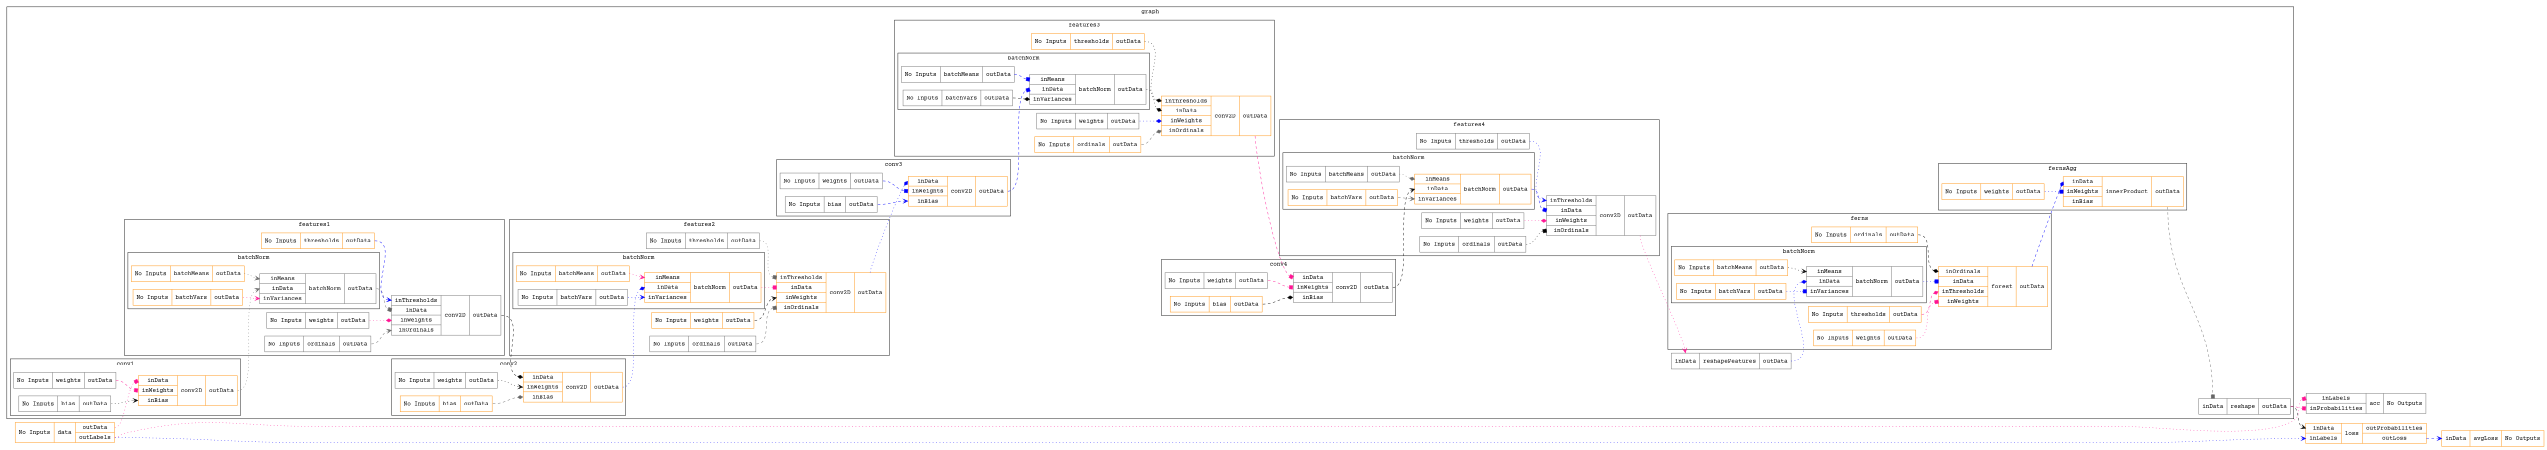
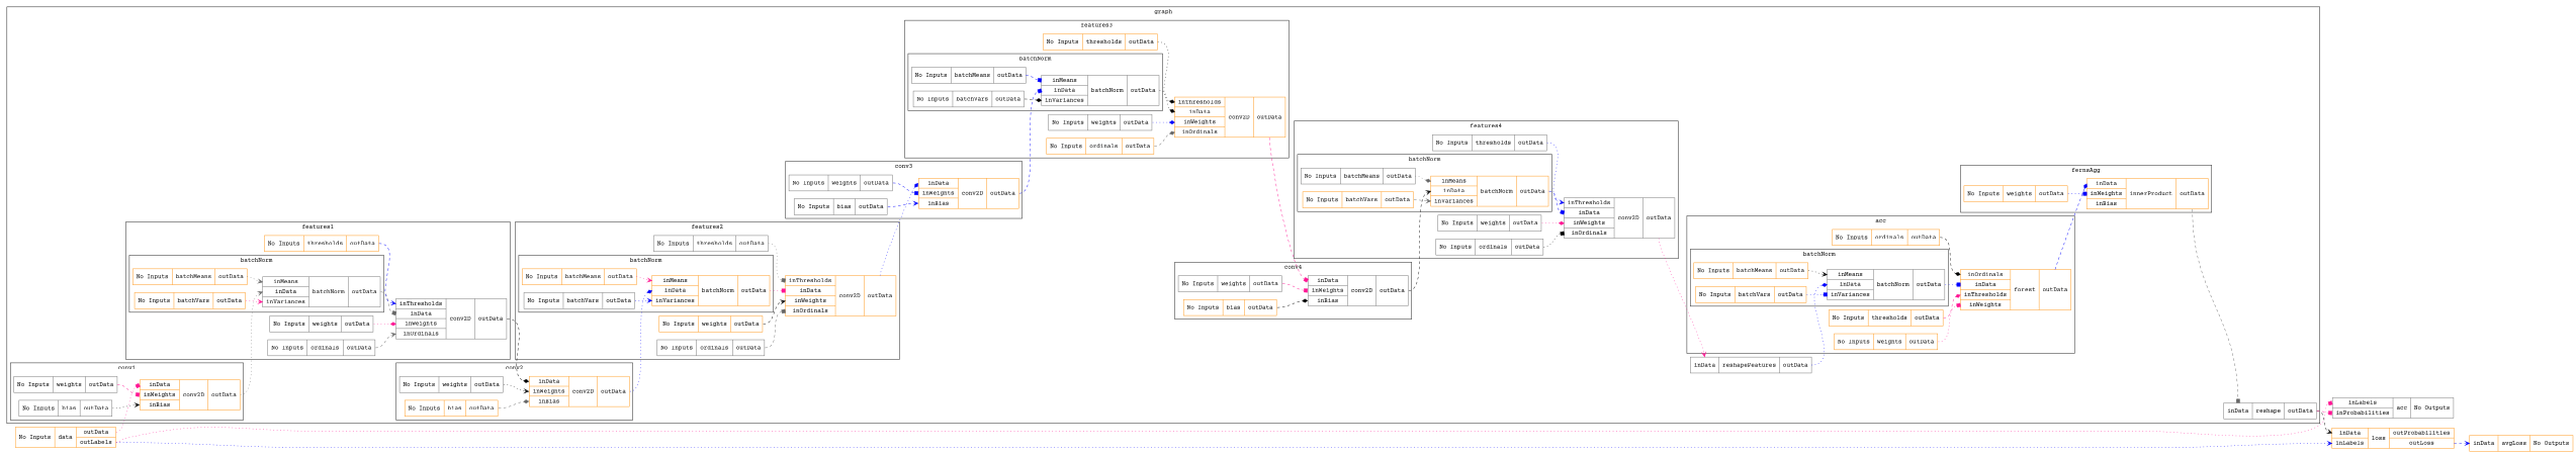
  digraph {
    rankdir=LR
    fontname="Courier Prime"
    node [shape=record color=darkorange fontname="Courier Prime"]
    edge [headport=inData tailport=outData color=blue style=dotted arrowhead=box fontname="Courier Prime"]
    n1 [label="{No Inputs|batchMeans|{<outData> outData}}" color=gray40]
    n2 [label="{{<inMeans> inMeans|<inData> inData|<inVariances> inVariances}|batchNorm|{<outData> outData}}" color=gray40]
    n3 [label="{No Inputs|batchVars|{<outData> outData}}" color=gray40]
    n4 [label="{No Inputs|ordinals|{<outData> outData}}"]
    n5 [label="{No Inputs|thresholds|{<outData> outData}}"]
    n6 [label="{{<inThresholds> inThresholds|<inData> inData|<inWeights> inWeights|<inOrdinals> inOrdinals}|conv2D|{<outData> outData}}"]
    n7 [label="{No Inputs|weights|{<outData> outData}}" color=gray40]
    n8 [label="{No Inputs|batchMeans|{<outData> outData}}"]
    n9 [label="{{<inMeans> inMeans|<inData> inData|<inVariances> inVariances}|batchNorm|{<outData> outData}}" color=gray40]
    n10 [label="{No Inputs|batchVars|{<outData> outData}}"]
    n11 [label="{No Inputs|weights|{<outData> outData}}" color=gray40]
    n12 [label="{No Inputs|ordinals|{<outData> outData}}" color=gray40]
    n13 [label="{No Inputs|thresholds|{<outData> outData}}"]
    n14 [label="{{<inThresholds> inThresholds|<inData> inData|<inWeights> inWeights|<inOrdinals> inOrdinals}|conv2D|{<outData> outData}}" color=gray40]
    n15 [label="{No Inputs|batchMeans|{<outData> outData}}"]
    n16 [label="{{<inMeans> inMeans|<inData> inData|<inVariances> inVariances}|batchNorm|{<outData> outData}}"]
    n17 [label="{No Inputs|batchVars|{<outData> outData}}" color=gray40]
    n18 [label="{No Inputs|thresholds|{<outData> outData}}" color=gray40]
    n19 [label="{{<inThresholds> inThresholds|<inData> inData|<inWeights> inWeights|<inOrdinals> inOrdinals}|conv2D|{<outData> outData}}"]
    n20 [label="{No Inputs|ordinals|{<outData> outData}}" color=gray40]
    n21 [label="{No Inputs|weights|{<outData> outData}}"]
    n22 [label="{No Inputs|batchVars|{<outData> outData}}"]
    n23 [label="{{<inMeans> inMeans|<inData> inData|<inVariances> inVariances}|batchNorm|{<outData> outData}}"]
    n24 [label="{No Inputs|batchMeans|{<outData> outData}}" color=gray40]
    n25 [label="{{<inThresholds> inThresholds|<inData> inData|<inWeights> inWeights|<inOrdinals> inOrdinals}|conv2D|{<outData> outData}}" color=gray40]
    n26 [label="{No Inputs|thresholds|{<outData> outData}}" color=gray40]
    n27 [label="{No Inputs|ordinals|{<outData> outData}}" color=gray40]
    n28 [label="{No Inputs|weights|{<outData> outData}}" color=gray40]
    n29 [label="{No Inputs|bias|{<outData> outData}}" color=gray40]
    n30 [label="{No Inputs|weights|{<outData> outData}}" color=gray40]
    n31 [label="{{<inData> inData|<inWeights> inWeights|<inBias> inBias}|conv2D|{<outData> outData}}"]
    n32 [label="{{<inMeans> inMeans|<inData> inData|<inVariances> inVariances}|batchNorm|{<outData> outData}}" color=gray40]
    n33 [label="{No Inputs|batchMeans|{<outData> outData}}"]
    n34 [label="{No Inputs|batchVars|{<outData> outData}}"]
    n35 [label="{{<inOrdinals> inOrdinals|<inData> inData|<inThresholds> inThresholds|<inWeights> inWeights}|forest|{<outData> outData}}"]
    n36 [label="{No Inputs|ordinals|{<outData> outData}}"]
    n37 [label="{No Inputs|thresholds|{<outData> outData}}"]
    n38 [label="{No Inputs|weights|{<outData> outData}}"]
    n39 [label="{No Inputs|weights|{<outData> outData}}"]
    n40 [label="{{<inData> inData|<inWeights> inWeights|<inBias> inBias}|innerProduct|{<outData> outData}}"]
    n41 [label="{No Inputs|weights|{<outData> outData}}" color=gray40]
    n42 [label="{No Inputs|bias|{<outData> outData}}" color=gray40]
    n43 [label="{{<inData> inData|<inWeights> inWeights|<inBias> inBias}|conv2D|{<outData> outData}}"]
    n44 [label="{No Inputs|weights|{<outData> outData}}" color=gray40]
    n45 [label="{No Inputs|bias|{<outData> outData}}"]
    n46 [label="{{<inData> inData|<inWeights> inWeights|<inBias> inBias}|conv2D|{<outData> outData}}"]
    n47 [label="{No Inputs|weights|{<outData> outData}}" color=gray40]
    n48 [label="{No Inputs|bias|{<outData> outData}}"]
    n49 [label="{{<inData> inData|<inWeights> inWeights|<inBias> inBias}|conv2D|{<outData> outData}}" color=gray40]
    n50 [label="{{<inData> inData}|reshapeFeatures|{<outData> outData}}" color=gray40]
    n51 [label="{{<inData> inData}|reshape|{<outData> outData}}" color=gray40]
    n52 [label="{{<inData> inData|<inLabels> inLabels}|loss|{<outProbabilities> outProbabilities|<outLoss> outLoss}}"]
    n53 [label="{{<inLabels> inLabels|<inProbabilities> inProbabilities}|acc|No Outputs}" color=gray40]
    n54 [label="{{<inData> inData}|avgLoss|No Outputs}"]
    n55 [label="{No Inputs|data|{<outData> outData|<outLabels> outLabels}}"]
    subgraph cluster_1 {
      label="graph"
      n50
      n51
      subgraph cluster_2 {
        label=features3
        n4
        n5
        n6
        n7
        subgraph cluster_3 {
          label=batchNorm
          n1
          n2
          n3
        }
      }
      subgraph cluster_4 {
        label=features1
        n11
        n12
        n13
        n14
        subgraph cluster_5 {
          label=batchNorm
          n8
          n9
          n10
        }
      }
      subgraph cluster_6 {
        label=features2
        n18
        n19
        n20
        n21
        subgraph cluster_7 {
          label=batchNorm
          n15
          n16
          n17
        }
      }
      subgraph cluster_8 {
        label=features4
        n25
        n26
        n27
        n28
        subgraph cluster_9 {
          label=batchNorm
          n22
          n23
          n24
        }
      }
      subgraph cluster_10 {
        label=conv3
        n29
        n30
        n31
      }
      subgraph cluster_11 {
-       label=ferns
+       label=acc
        n35
        n36
        n37
        n38
        subgraph cluster_12 {
          label=batchNorm
          n32
          n33
          n34
        }
      }
      subgraph cluster_13 {
        label=fernsAgg
        n39
        n40
      }
      subgraph cluster_14 {
        label=conv1
        n41
        n42
        n43
      }
      subgraph cluster_15 {
        label=conv2
        n44
        n45
        n46
      }
      subgraph cluster_16 {
        label=conv4
        n47
        n48
        n49
      }
    }
    n1 -> n2 [headport=inMeans style=dashed]
    n2 -> n6 [color=black arrowhead=diamond]
    n3 -> n2 [headport=inVariances color=black style=dashed arrowhead=diamond]
    n4 -> n6 [headport=inOrdinals color=gray40 style=dashed arrowhead=diamond]
    n5 -> n6 [headport=inThresholds color=black arrowhead=diamond]
    n6 -> n49 [color=deeppink style=dashed]
    n7 -> n6 [headport=inWeights arrowhead=diamond]
    n8 -> n9 [headport=inMeans color=gray40 arrowhead=vee]
    n9 -> n14 [color=gray40 style=dashed]
    n10 -> n9 [headport=inVariances color=deeppink arrowhead=vee]
    n11 -> n14 [headport=inWeights color=deeppink arrowhead=diamond]
    n12 -> n14 [headport=inOrdinals color=gray40 style=dashed arrowhead=vee]
    n13 -> n14 [headport=inThresholds style=dashed arrowhead=vee]
    n14 -> n46 [color=black style=dashed arrowhead=diamond]
    n15 -> n16 [headport=inMeans color=deeppink arrowhead=vee]
    n16 -> n19 [color=deeppink]
    n17 -> n16 [headport=inVariances arrowhead=vee]
    n18 -> n19 [headport=inThresholds color=gray40]
    n19 -> n31 [arrowhead=diamond]
    n20 -> n19 [headport=inOrdinals color=gray40 style=dashed]
    n21 -> n19 [headport=inWeights color=black style=dashed arrowhead=vee]
    n22 -> n23 [headport=inVariances color=gray40 style=dashed arrowhead=vee]
    n23 -> n25 [style=dashed]
    n24 -> n23 [headport=inMeans color=gray40 arrowhead=diamond]
    n25 -> n50 [color=deeppink arrowhead=vee]
    n26 -> n25 [headport=inThresholds arrowhead=vee]
    n27 -> n25 [headport=inOrdinals color=black]
    n28 -> n25 [headport=inWeights color=deeppink arrowhead=diamond]
    n29 -> n31 [headport=inBias style=dashed arrowhead=vee]
    n30 -> n31 [headport=inWeights style=dashed]
    n31 -> n2 [style=dashed]
    n32 -> n35
    n33 -> n32 [headport=inMeans color=black arrowhead=vee]
    n34 -> n32 [headport=inVariances]
    n35 -> n40 [style=dashed arrowhead=diamond]
    n36 -> n35 [headport=inOrdinals color=black style=dashed arrowhead=diamond]
    n37 -> n35 [headport=inThresholds color=deeppink style=dashed arrowhead=diamond]
    n38 -> n35 [headport=inWeights color=deeppink]
    n39 -> n40 [headport=inWeights]
    n40 -> n51 [color=gray40 style=dashed]
    n41 -> n43 [headport=inWeights color=deeppink style=dashed]
    n42 -> n43 [headport=inBias color=black arrowhead=vee]
    n43 -> n9 [color=gray40 arrowhead=vee]
    n44 -> n46 [headport=inWeights color=black arrowhead=vee]
    n45 -> n46 [headport=inBias color=gray40 style=dashed arrowhead=diamond]
    n46 -> n16 [arrowhead=diamond]
    n47 -> n49 [headport=inWeights color=deeppink style=dashed]
    n48 -> n49 [headport=inBias color=black style=dashed arrowhead=diamond]
    n49 -> n23 [color=black style=dashed arrowhead=vee]
    n50 -> n32 [arrowhead=diamond]
    n51 -> n52 [color=black style=dashed arrowhead=vee]
    n51 -> n53 [headport=inProbabilities color=deeppink style=dashed]
    n52 -> n54 [tailport=outLoss style=dashed arrowhead=vee]
    n55 -> n43 [color=deeppink]
    n55 -> n52 [headport=inLabels tailport=outLabels arrowhead=vee]
    n55 -> n53 [headport=inLabels tailport=outLabels color=deeppink]
  }
